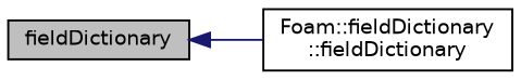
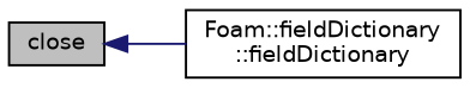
  digraph {
    rankdir=LR
    node [color=black fontname=Helvetica fontsize=10 shape=record]
-   n1 [fillcolor=grey75 fontcolor=black height=0.2 label=fieldDictionary style=filled width=0.4]
+   n1 [fillcolor=grey75 fontcolor=black height=0.2 label=close style=filled width=0.4]
    n2 [height=0.2 label="Foam::fieldDictionary\l::fieldDictionary" width=0.4]
    n1 -> n2 [color=midnightblue dir=back fontname=Helvetica fontsize=10 labelfontname=Helvetica labelfontsize=10 style=solid]
  }
